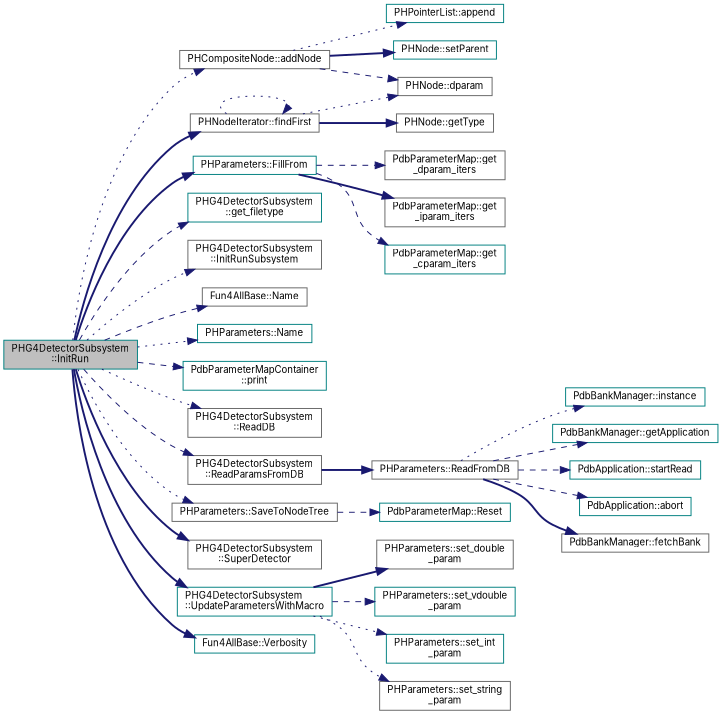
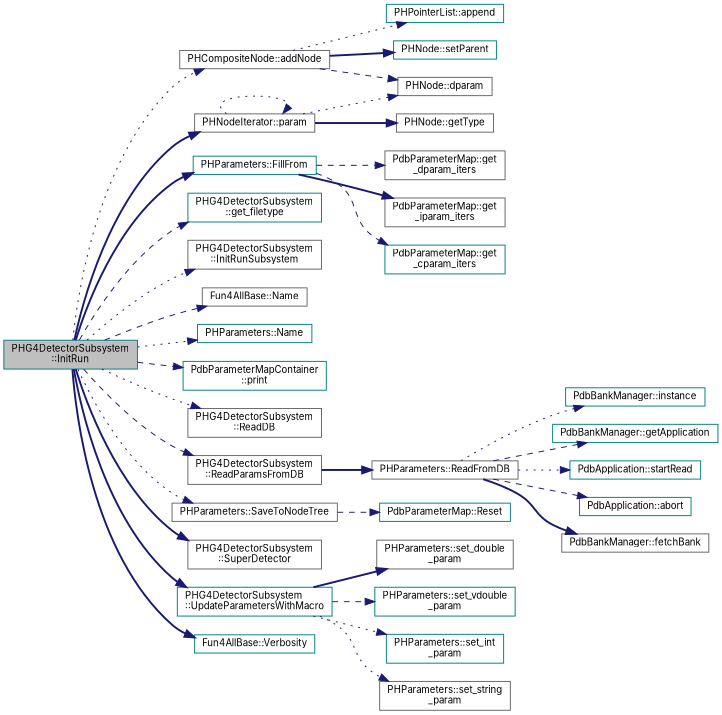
  digraph {
    fontname=Inter
    rankdir=LR
    node [color=teal fontname=Inter fontsize=10 shape=record]
    edge [color=midnightblue fontname=Inter fontsize=10 labelfontname=FreeSans labelfontsize=10 style=dashed]
    n1 [fillcolor=grey75 fontcolor=black height=0.2 label="PHG4DetectorSubsystem\l::InitRun" style=filled width=0.4]
    n2 [color=gray40 height=0.2 label="PHCompositeNode::addNode" width=0.4]
    n3 [height=0.2 label="PHParameters::FillFrom" width=0.4]
-   n4 [color=gray40 height=0.2 label="PHNodeIterator::findFirst" width=0.4]
+   n4 [color=gray40 height=0.2 label="PHNodeIterator::param" width=0.4]
    n5 [height=0.2 label="PHG4DetectorSubsystem\l::get_filetype" width=0.4]
    n6 [color=gray40 height=0.2 label="PHG4DetectorSubsystem\l::InitRunSubsystem" width=0.4]
    n7 [color=gray40 height=0.2 label="Fun4AllBase::Name" width=0.4]
    n8 [height=0.2 label="PHParameters::Name" width=0.4]
    n9 [height=0.2 label="PdbParameterMapContainer\l::print" width=0.4]
    n10 [color=gray40 height=0.2 label="PHG4DetectorSubsystem\l::ReadDB" width=0.4]
    n11 [color=gray40 height=0.2 label="PHG4DetectorSubsystem\l::ReadParamsFromDB" width=0.4]
    n12 [color=gray40 height=0.2 label="PHParameters::SaveToNodeTree" width=0.4]
    n13 [color=gray40 height=0.2 label="PHG4DetectorSubsystem\l::SuperDetector" width=0.4]
    n14 [height=0.2 label="PHG4DetectorSubsystem\l::UpdateParametersWithMacro" width=0.4]
    n15 [height=0.2 label="Fun4AllBase::Verbosity" width=0.4]
    n16 [height=0.2 label="PHPointerList::append" width=0.4]
    n17 [color=gray40 height=0.2 label="PHNode::dparam" width=0.4]
    n18 [height=0.2 label="PHNode::setParent" width=0.4]
    n19 [color=gray40 height=0.2 label="PdbParameterMap::get\l_dparam_iters" width=0.4]
    n20 [color=gray40 height=0.2 label="PdbParameterMap::get\l_iparam_iters" width=0.4]
    n21 [height=0.2 label="PdbParameterMap::get\l_cparam_iters" width=0.4]
    n22 [color=gray40 height=0.2 label="PHNode::getType" width=0.4]
    n23 [color=gray40 height=0.2 label="PHParameters::ReadFromDB" width=0.4]
    n24 [height=0.2 label="PdbParameterMap::Reset" width=0.4]
    n25 [color=gray40 height=0.2 label="PHParameters::set_double\l_param" width=0.4]
    n26 [height=0.2 label="PHParameters::set_vdouble\l_param" width=0.4]
    n27 [height=0.2 label="PHParameters::set_int\l_param" width=0.4]
    n28 [color=gray40 height=0.2 label="PHParameters::set_string\l_param" width=0.4]
    n29 [height=0.2 label="PdbBankManager::instance" width=0.4]
    n30 [height=0.2 label="PdbBankManager::getApplication" width=0.4]
    n31 [height=0.2 label="PdbApplication::startRead" width=0.4]
    n32 [height=0.2 label="PdbApplication::abort" width=0.4]
    n33 [color=gray40 height=0.2 label="PdbBankManager::fetchBank" width=0.4]
    n1 -> n2 [style=dotted]
    n1 -> n3 [style=bold]
    n1 -> n4 [style=bold]
    n1 -> n5
    n1 -> n6 [style=dotted]
    n1 -> n7
    n1 -> n8 [style=dotted]
    n1 -> n9
    n1 -> n10 [style=dotted]
    n1 -> n11
    n1 -> n12 [style=dotted]
    n1 -> n13 [style=bold]
    n1 -> n14 [style=bold]
    n1 -> n15 [style=bold]
    n2 -> n16 [style=dotted]
    n2 -> n17
    n2 -> n18 [style=bold]
    n3 -> n19
    n3 -> n20 [style=bold]
    n3 -> n21
    n4 -> n4 [style=dotted]
    n4 -> n17 [style=dotted]
    n4 -> n22 [style=bold]
    n11 -> n23 [style=bold]
    n12 -> n24
    n14 -> n25 [style=bold]
    n14 -> n26
    n14 -> n27 [style=dotted]
    n14 -> n28 [style=dotted]
    n23 -> n29 [style=dotted]
    n23 -> n30
-   n23 -> n31
+   n23 -> n31 [style=dotted]
    n23 -> n32
    n23 -> n33 [style=bold]
  }
